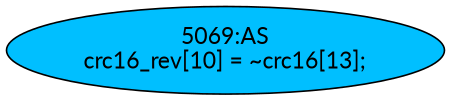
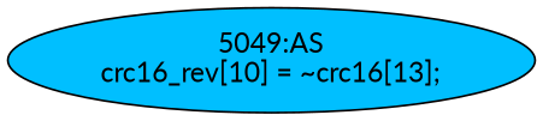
  strict digraph {
    fontname=Lato
-   n1 [ast="<pyverilog.vparser.ast.Assign object at 0x7f13b557dfd0>" def_var="['crc16_rev']" fillcolor=deepskyblue label="5069:AS\ncrc16_rev[10] = ~crc16[13];" statements="[]" style=filled typ=Assign use_var="['crc16']" fontname=Lato]
+   n1 [ast="<pyverilog.vparser.ast.Assign object at 0x7f13b557dfd0>" def_var="['crc16_rev']" fillcolor=deepskyblue label="5049:AS\ncrc16_rev[10] = ~crc16[13];" statements="[]" style=filled typ=Assign use_var="['crc16']" fontname=Lato]
  }
